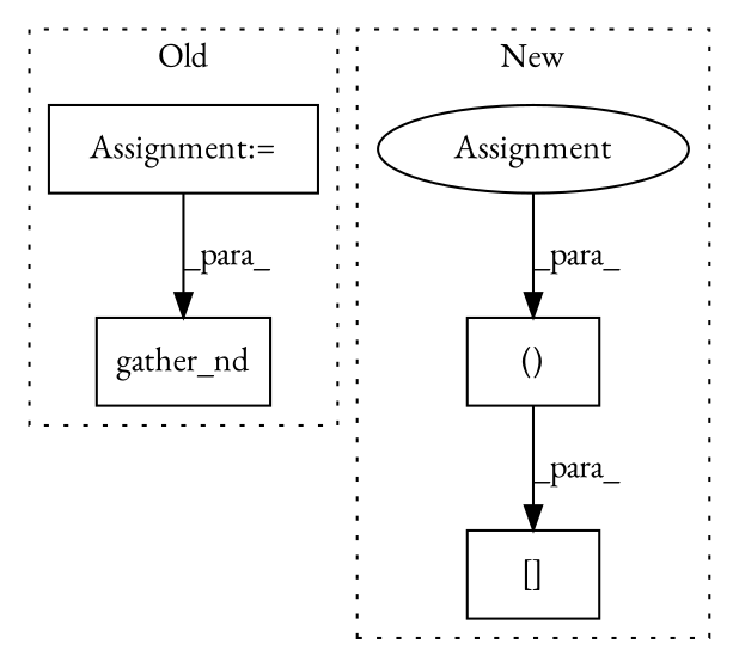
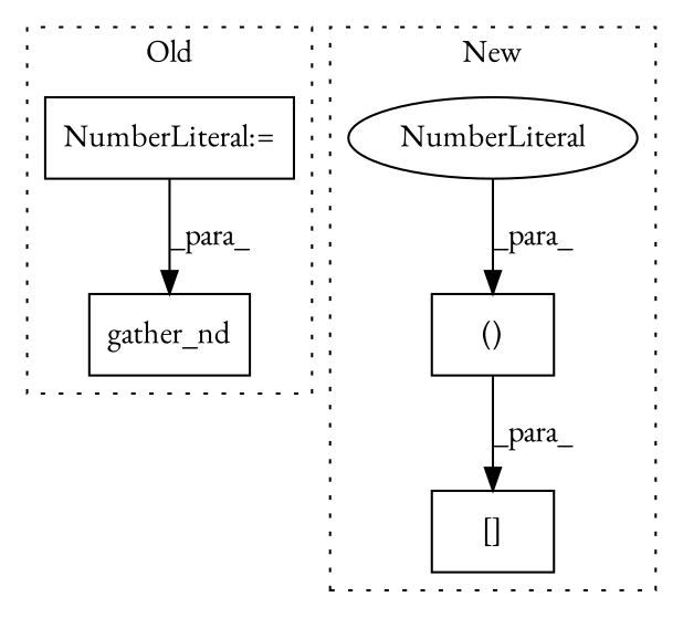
  digraph {
    fontname="EB Garamond"
    node [fontname="EB Garamond" l=1 s=8784 shape=box]
    edge [fontname="EB Garamond"]
    n1 [a=32 l="10,1" label=gather_nd s="8973,9007"]
-   n2 [a=7 label="Assignment:=" s=8714]
+   n2 [a=7 label="NumberLiteral:=" s=8714]
    n3 [a=2 l="9,2" label="[]" s="8775,8814"]
    n4 [a=106 l=30 label="()"]
-   n5 [a=34 label=Assignment shape=ellipse]
+   n5 [a=34 label=NumberLiteral shape=ellipse]
    subgraph cluster_1 {
      label=Old
      style=dotted
      n1
      n2
    }
    subgraph cluster_2 {
      label=New
      style=dotted
      n3
      n4
      n5
    }
    n2 -> n1 [label=_para_]
    n4 -> n3 [label=_para_]
    n5 -> n4 [label=_para_]
  }
